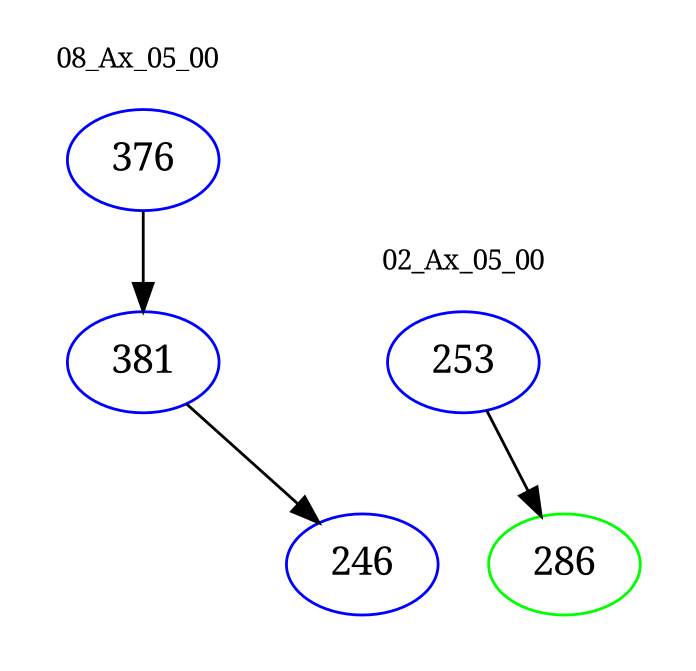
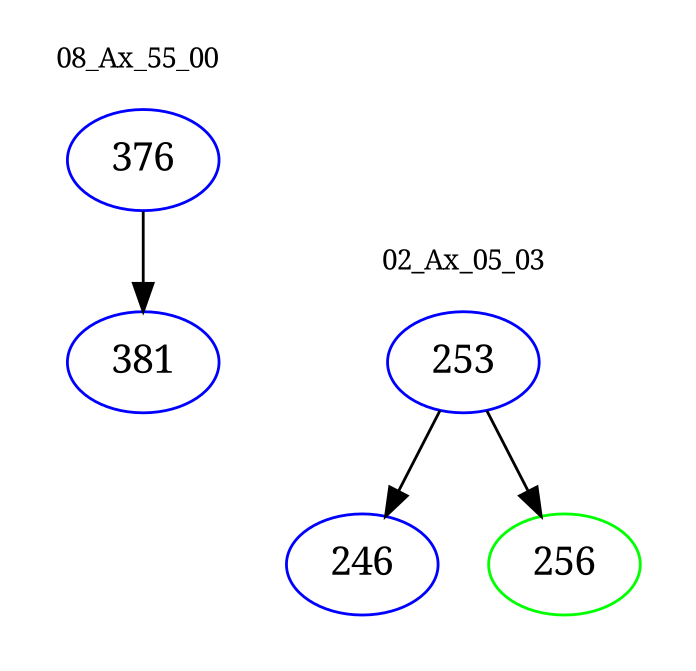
  digraph {
    fontname="Noto Serif"
    node [color=blue fontname="Noto Serif"]
    edge [color=black fontname="Noto Serif"]
    n1 [label=376]
    n2 [label=381]
    n3 [label=253]
    n4 [label=246]
-   n5 [color=green label=286]
+   n5 [color=green label=256]
    subgraph cluster_1 {
      color=white
      fontsize=10
-     label="08_Ax_05_00"
+     label="08_Ax_55_00"
      n1
      n2
    }
    subgraph cluster_2 {
      color=white
      fontsize=10
-     label="02_Ax_05_00"
+     label="02_Ax_05_03"
      n3
      n4
      n5
    }
    n1 -> n2
-   n2 -> n4
+   n3 -> n4
    n3 -> n5
  }
